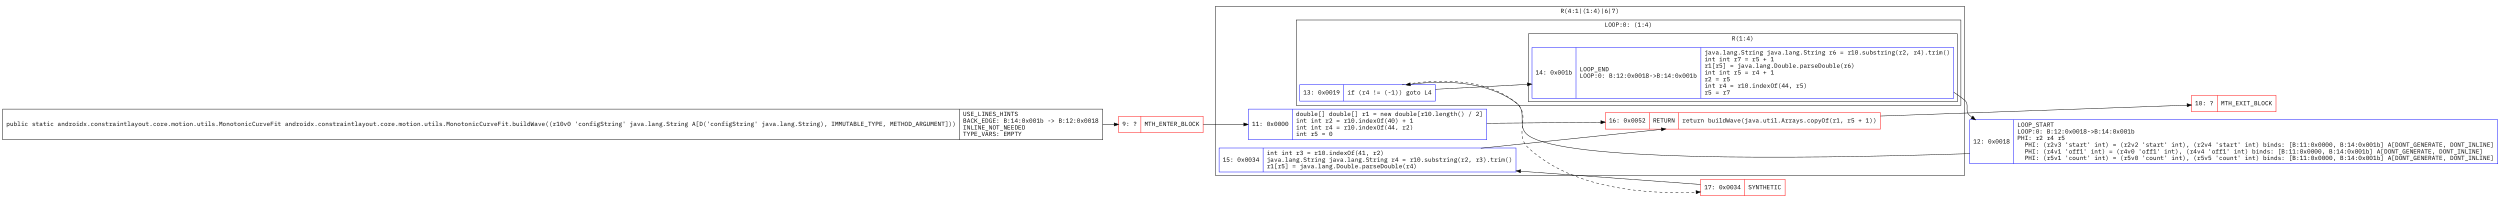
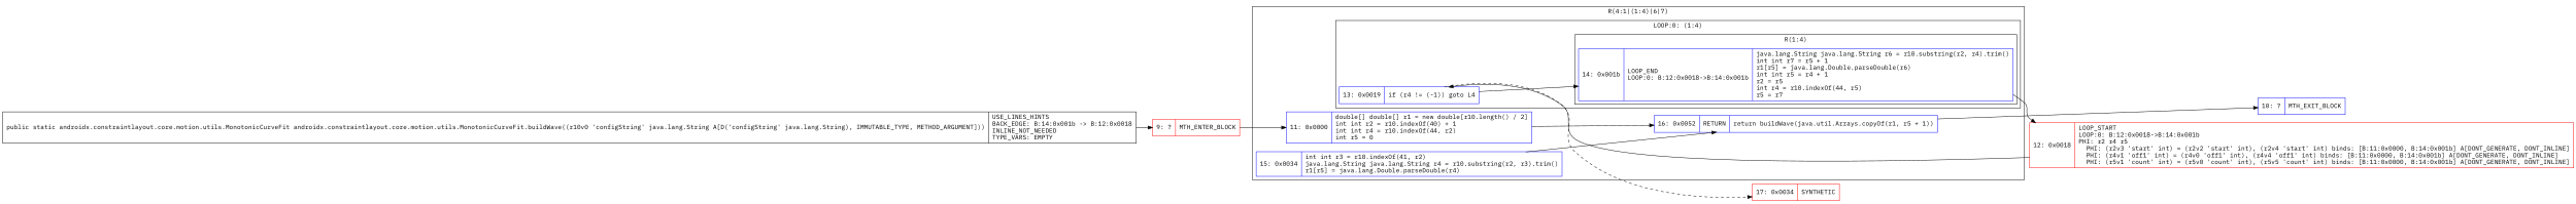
  digraph {
    fontname="IBM Plex Mono"
    rankdir=LR
    node [color=blue fontname="IBM Plex Mono" shape=record]
    edge [fontname="IBM Plex Mono"]
    n1 [label="{14\:\ 0x001b|LOOP_END\lLOOP:0: B:12:0x0018\-\>B:14:0x001b\l|java.lang.String java.lang.String r6 = r10.substring(r2, r4).trim()\lint int r7 = r5 + 1\lr1[r5] = java.lang.Double.parseDouble(r6)\lint int r5 = r4 + 1\lr2 = r5\lint r4 = r10.indexOf(44, r5)\lr5 = r7\l}"]
    n2 [label="{13\:\ 0x0019|if (r4 != (\-1)) goto L4\l}"]
    n3 [label="{11\:\ 0x0000|double[] double[] r1 = new double[r10.length() \/ 2]\lint int r2 = r10.indexOf(40) + 1\lint int r4 = r10.indexOf(44, r2)\lint r5 = 0\l}"]
    n4 [label="{15\:\ 0x0034|int int r3 = r10.indexOf(41, r2)\ljava.lang.String java.lang.String r4 = r10.substring(r2, r3).trim()\lr1[r5] = java.lang.Double.parseDouble(r4)\l}"]
-   n5 [color=red label="{16\:\ 0x0052|RETURN\l|return buildWave(java.util.Arrays.copyOf(r1, r5 + 1))\l}"]
-   n6 [label="{12\:\ 0x0018|LOOP_START\lLOOP:0: B:12:0x0018\-\>B:14:0x001b\lPHI: r2 r4 r5 \l  PHI: (r2v3 'start' int) = (r2v2 'start' int), (r2v4 'start' int) binds: [B:11:0x0000, B:14:0x001b] A[DONT_GENERATE, DONT_INLINE]\l  PHI: (r4v1 'off1' int) = (r4v0 'off1' int), (r4v4 'off1' int) binds: [B:11:0x0000, B:14:0x001b] A[DONT_GENERATE, DONT_INLINE]\l  PHI: (r5v1 'count' int) = (r5v0 'count' int), (r5v5 'count' int) binds: [B:11:0x0000, B:14:0x001b] A[DONT_GENERATE, DONT_INLINE]\l}"]
+   n5 [label="{16\:\ 0x0052|RETURN\l|return buildWave(java.util.Arrays.copyOf(r1, r5 + 1))\l}"]
+   n6 [color=red label="{12\:\ 0x0018|LOOP_START\lLOOP:0: B:12:0x0018\-\>B:14:0x001b\lPHI: r2 r4 r5 \l  PHI: (r2v3 'start' int) = (r2v2 'start' int), (r2v4 'start' int) binds: [B:11:0x0000, B:14:0x001b] A[DONT_GENERATE, DONT_INLINE]\l  PHI: (r4v1 'off1' int) = (r4v0 'off1' int), (r4v4 'off1' int) binds: [B:11:0x0000, B:14:0x001b] A[DONT_GENERATE, DONT_INLINE]\l  PHI: (r5v1 'count' int) = (r5v0 'count' int), (r5v5 'count' int) binds: [B:11:0x0000, B:14:0x001b] A[DONT_GENERATE, DONT_INLINE]\l}"]
    n7 [color=red label="{17\:\ 0x0034|SYNTHETIC\l}"]
-   n8 [color=red label="{10\:\ ?|MTH_EXIT_BLOCK\l}"]
+   n8 [label="{10\:\ ?|MTH_EXIT_BLOCK\l}"]
    n9 [color=red label="{9\:\ ?|MTH_ENTER_BLOCK\l}"]
    n10 [label="{public static androidx.constraintlayout.core.motion.utils.MonotonicCurveFit androidx.constraintlayout.core.motion.utils.MonotonicCurveFit.buildWave((r10v0 'configString' java.lang.String A[D('configString' java.lang.String), IMMUTABLE_TYPE, METHOD_ARGUMENT]))  | USE_LINES_HINTS\lBACK_EDGE: B:14:0x001b \-\> B:12:0x0018\lINLINE_NOT_NEEDED\lTYPE_VARS: EMPTY\l}" color=""]
    subgraph cluster_1 {
      label="R(4:1|(1:4)|6|7)"
      n3
      n4
      n5
      subgraph cluster_2 {
        label="LOOP:0: (1:4)"
        n2
        subgraph cluster_3 {
          label="R(1:4)"
          n1
        }
      }
    }
    n1 -> n6
    n2 -> n1
    n2 -> n7 [style=dashed]
    n3 -> n5
    n4 -> n5
    n5 -> n8
    n6 -> n2
-   n7 -> n4
    n9 -> n3
    n10 -> n9
  }
